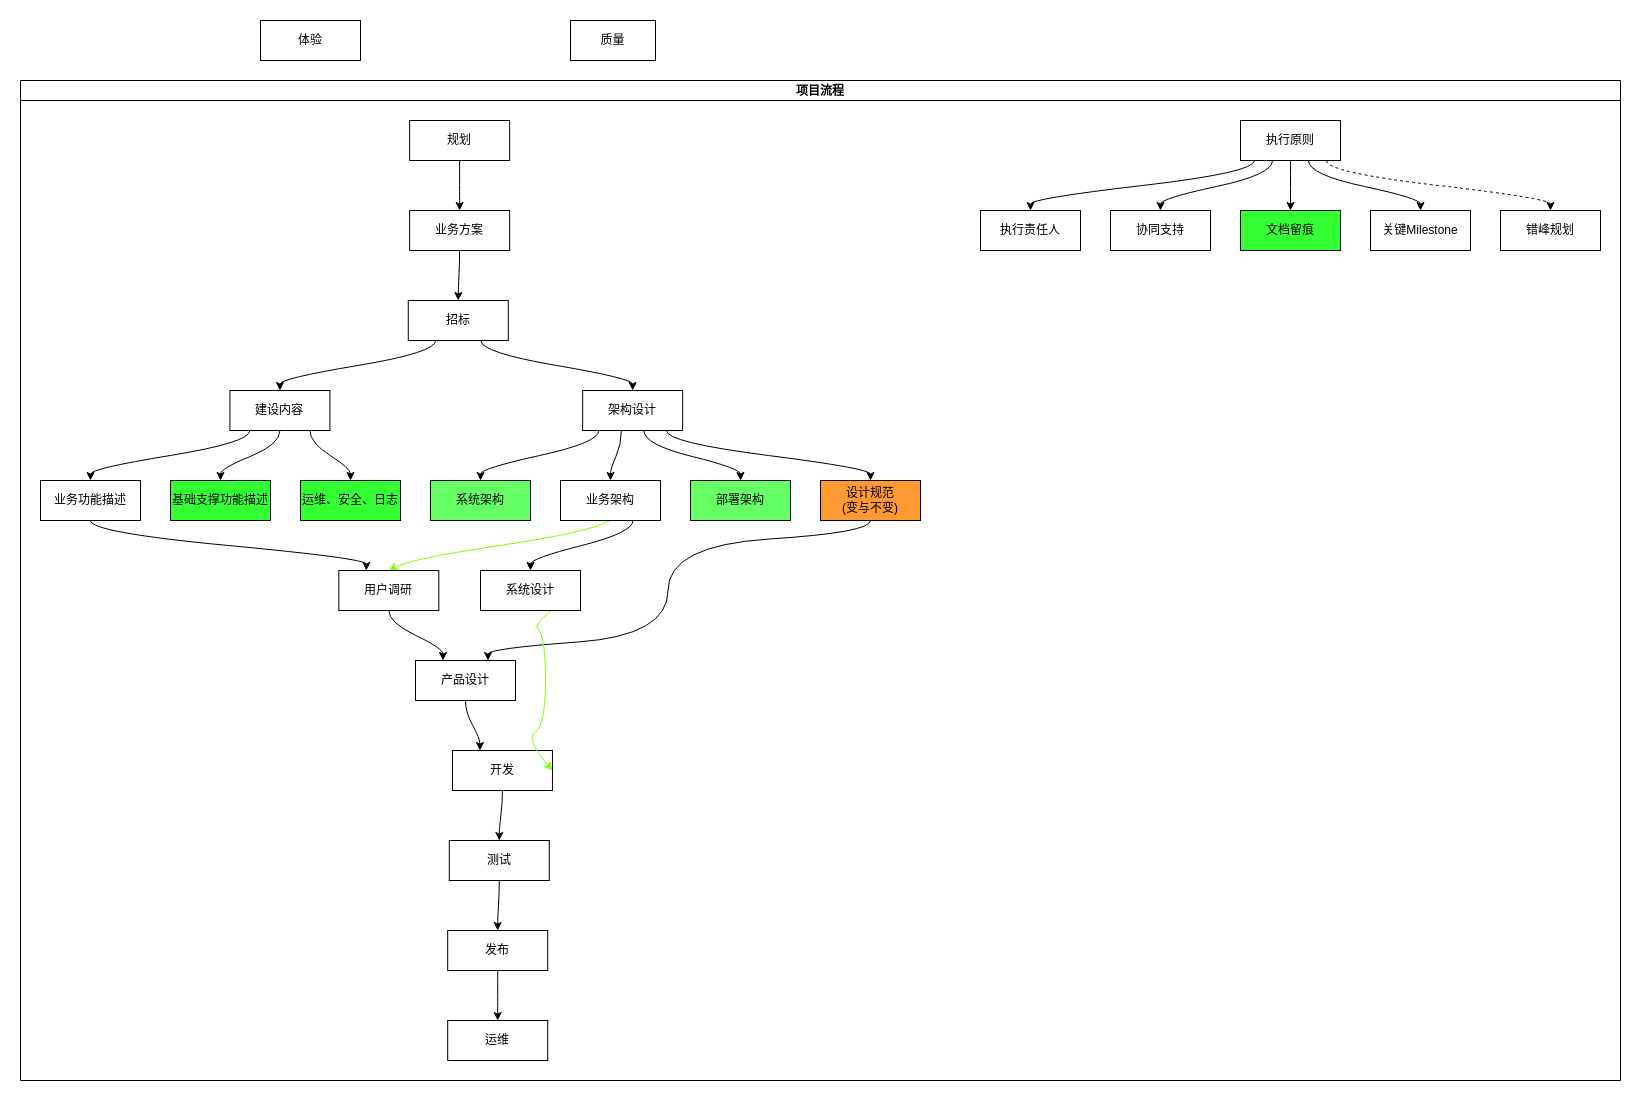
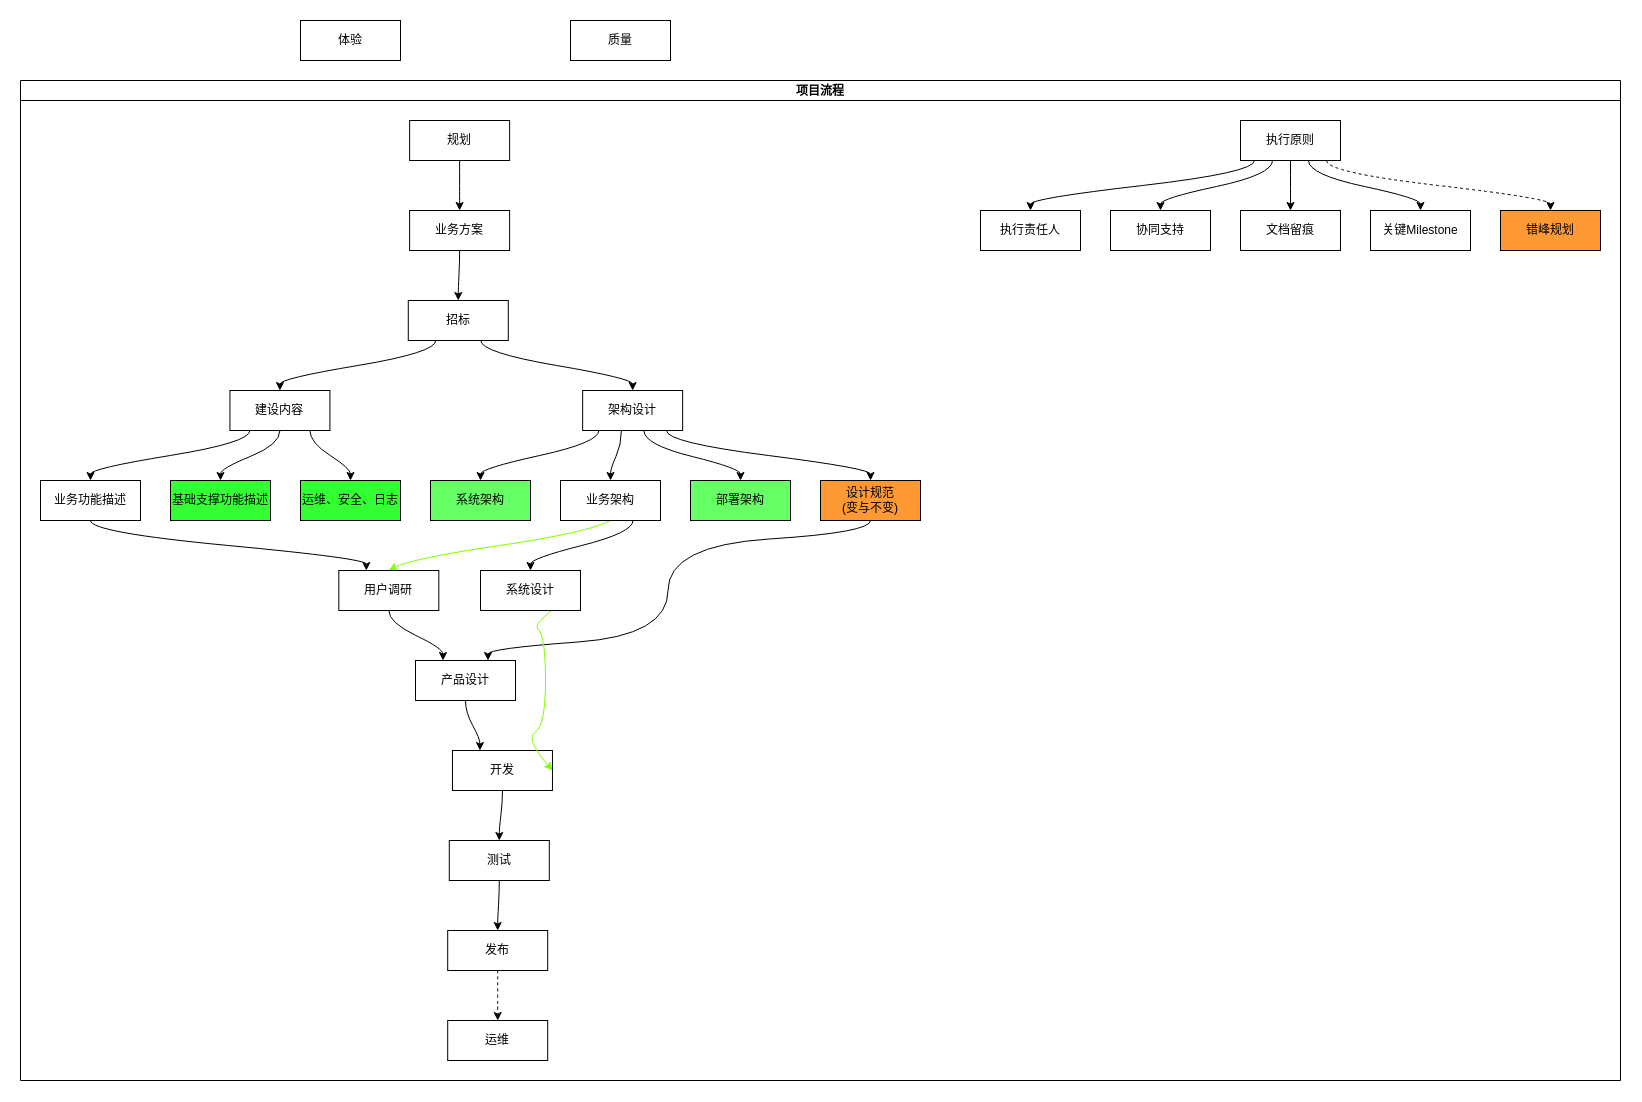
  <mxCell id="0" />
  <mxCell id="1" parent="0" />
  <mxCell id="2" value="项目流程" style="swimlane;startSize=20;horizontal=1;childLayout=flowLayout;flowOrientation=north;resizable=0;interRankCellSpacing=50;containerType=tree;" vertex="1" parent="1"><mxGeometry x="20" y="80" width="1600" height="1000" as="geometry" /></mxCell>
  <mxCell id="3" value="规划" style="whiteSpace=wrap;html=1;" vertex="1" parent="2"><mxGeometry x="389.119" y="40" width="100" height="40" as="geometry" /></mxCell>
  <mxCell id="4" value="业务方案" style="whiteSpace=wrap;html=1;" vertex="1" parent="2"><mxGeometry x="389.119" y="130" width="100" height="40" as="geometry" /></mxCell>
  <mxCell id="5" value="" style="html=1;curved=1;rounded=0;noEdgeStyle=1;orthogonal=1;" edge="1" parent="2" source="3" target="4"><mxGeometry relative="1" as="geometry"><Array as="points"><mxPoint x="439.119" y="92" /><mxPoint x="439.119" y="118" /></Array></mxGeometry></mxCell>
  <mxCell id="6" value="" style="html=1;curved=1;rounded=0;noEdgeStyle=1;orthogonal=1;" edge="1" target="7" source="4" parent="2"><mxGeometry relative="1" as="geometry"><mxPoint x="1830" y="3260" as="sourcePoint" /><Array as="points"><mxPoint x="439.119" y="182" /><mxPoint x="437.778" y="208" /></Array></mxGeometry></mxCell>
  <mxCell id="7" value="招标" style="whiteSpace=wrap;html=1;" vertex="1" parent="2"><mxGeometry x="387.778" y="220" width="100" height="40" as="geometry" /></mxCell>
  <mxCell id="8" value="" style="html=1;curved=1;rounded=0;noEdgeStyle=1;orthogonal=1;" edge="1" target="9" source="7" parent="2"><mxGeometry relative="1" as="geometry"><mxPoint x="1790" y="3270" as="sourcePoint" /><Array as="points"><mxPoint x="415.278" y="272" /><mxPoint x="259.445" y="298" /></Array></mxGeometry></mxCell>
  <mxCell id="9" value="建设内容" style="whiteSpace=wrap;html=1;" vertex="1" parent="2"><mxGeometry x="209.445" y="310" width="100" height="40" as="geometry" /></mxCell>
  <mxCell id="10" value="" style="html=1;curved=1;rounded=0;noEdgeStyle=1;orthogonal=1;" edge="1" target="11" source="7" parent="2"><mxGeometry relative="1" as="geometry"><mxPoint x="1730" y="3150" as="sourcePoint" /><Array as="points"><mxPoint x="460.278" y="272" /><mxPoint x="612.154" y="298" /></Array></mxGeometry></mxCell>
  <mxCell id="11" value="架构设计" style="whiteSpace=wrap;html=1;" vertex="1" parent="2"><mxGeometry x="562.154" y="310" width="100" height="40" as="geometry" /></mxCell>
  <mxCell id="12" value="" style="html=1;curved=1;rounded=0;noEdgeStyle=1;orthogonal=1;" edge="1" target="13" source="9" parent="2"><mxGeometry relative="1" as="geometry"><mxPoint x="1712.5" y="3120" as="sourcePoint" /><Array as="points"><mxPoint x="229.445" y="362" /><mxPoint x="70" y="388" /></Array></mxGeometry></mxCell>
  <mxCell id="13" value="业务功能描述" style="whiteSpace=wrap;html=1;" vertex="1" parent="2"><mxGeometry x="20" y="400" width="100" height="40" as="geometry" /></mxCell>
  <mxCell id="14" value="" style="html=1;curved=1;rounded=0;noEdgeStyle=1;orthogonal=1;" edge="1" target="15" source="9" parent="2"><mxGeometry relative="1" as="geometry"><mxPoint x="1672.5" y="3040" as="sourcePoint" /><Array as="points"><mxPoint x="259.445" y="364" /><mxPoint x="200" y="388" /></Array></mxGeometry></mxCell>
  <mxCell id="15" value="基础支撑功能描述" style="whiteSpace=wrap;html=1;fillColor=#33FF33;" vertex="1" parent="2"><mxGeometry x="150" y="400" width="100" height="40" as="geometry" /></mxCell>
  <mxCell id="16" value="" style="html=1;curved=1;rounded=0;noEdgeStyle=1;orthogonal=1;" edge="1" target="17" source="11" parent="2"><mxGeometry relative="1" as="geometry"><mxPoint x="1697.5" y="3000" as="sourcePoint" /><Array as="points"><mxPoint x="578.404" y="362" /><mxPoint x="460" y="388" /></Array></mxGeometry></mxCell>
  <mxCell id="17" value="系统架构" style="whiteSpace=wrap;html=1;fillColor=#66FF66;" vertex="1" parent="2"><mxGeometry x="410" y="400" width="100" height="40" as="geometry" /></mxCell>
  <mxCell id="18" value="" style="html=1;curved=1;rounded=0;noEdgeStyle=1;orthogonal=1;" edge="1" target="19" source="9" parent="2"><mxGeometry relative="1" as="geometry"><mxPoint x="1677.5" y="2920" as="sourcePoint" /><Array as="points"><mxPoint x="289.445" y="362" /><mxPoint x="330" y="388" /></Array></mxGeometry></mxCell>
  <mxCell id="19" value="运维、安全、日志" style="whiteSpace=wrap;html=1;fillColor=#33FF33;" vertex="1" parent="2"><mxGeometry x="280" y="400" width="100" height="40" as="geometry" /></mxCell>
  <mxCell id="20" value="" style="html=1;curved=1;rounded=0;noEdgeStyle=1;orthogonal=1;" edge="1" target="22" source="11" parent="2"><mxGeometry relative="1" as="geometry"><mxPoint x="1784.202" y="2840" as="sourcePoint" /><Array as="points"><mxPoint x="600.904" y="364" /><mxPoint x="590" y="388" /></Array></mxGeometry></mxCell>
  <mxCell id="21" style="edgeStyle=orthogonalEdgeStyle;curved=1;rounded=0;orthogonalLoop=1;jettySize=auto;html=1;exitX=0.5;exitY=1;exitDx=0;exitDy=0;entryX=0.5;entryY=0;entryDx=0;entryDy=0;noEdgeStyle=1;orthogonal=1;strokeColor=#80FF00;" edge="1" parent="2" source="22" target="29"><mxGeometry relative="1" as="geometry"><Array as="points"><mxPoint x="567.5" y="452" /><mxPoint x="390.833" y="478" /></Array></mxGeometry></mxCell>
  <mxCell id="22" value="业务架构" style="whiteSpace=wrap;html=1;" vertex="1" parent="2"><mxGeometry x="540" y="400" width="100" height="40" as="geometry" /></mxCell>
  <mxCell id="23" value="" style="html=1;curved=1;rounded=0;noEdgeStyle=1;orthogonal=1;" edge="1" target="24" source="11" parent="2"><mxGeometry relative="1" as="geometry"><mxPoint x="1812.056" y="2800" as="sourcePoint" /><Array as="points"><mxPoint x="623.404" y="364" /><mxPoint x="720" y="388" /></Array></mxGeometry></mxCell>
  <mxCell id="24" value="部署架构" style="whiteSpace=wrap;html=1;fillColor=#66FF66;" vertex="1" parent="2"><mxGeometry x="670" y="400" width="100" height="40" as="geometry" /></mxCell>
  <mxCell id="25" value="" style="html=1;curved=1;rounded=0;noEdgeStyle=1;orthogonal=1;" edge="1" target="27" source="11" parent="2"><mxGeometry relative="1" as="geometry"><mxPoint x="1717.5" y="2520" as="sourcePoint" /><Array as="points"><mxPoint x="645.904" y="362" /><mxPoint x="850" y="388" /></Array></mxGeometry></mxCell>
  <mxCell id="26" style="edgeStyle=orthogonalEdgeStyle;curved=1;rounded=0;orthogonalLoop=1;jettySize=auto;html=1;exitX=0.5;exitY=1;exitDx=0;exitDy=0;noEdgeStyle=1;orthogonal=1;" edge="1" parent="2" source="27" target="31"><mxGeometry relative="1" as="geometry"><Array as="points"><mxPoint x="850" y="452" /><mxPoint x="647.5" y="465" /><mxPoint x="647.5" y="555" /><mxPoint x="467.5" y="568" /></Array></mxGeometry></mxCell>
  <mxCell id="27" value="设计规范&lt;br&gt;(变与不变)" style="whiteSpace=wrap;html=1;fillColor=#FF9933;" vertex="1" parent="2"><mxGeometry x="800" y="400" width="100" height="40" as="geometry" /></mxCell>
  <mxCell id="28" value="" style="html=1;curved=1;rounded=0;noEdgeStyle=1;orthogonal=1;" edge="1" target="29" source="13" parent="2"><mxGeometry relative="1" as="geometry"><mxPoint x="1429.445" y="2410" as="sourcePoint" /><Array as="points"><mxPoint x="70" y="452" /><mxPoint x="345.833" y="478" /></Array></mxGeometry></mxCell>
  <mxCell id="29" value="用户调研" style="whiteSpace=wrap;html=1;" vertex="1" parent="2"><mxGeometry x="318.333" y="490" width="100" height="40" as="geometry" /></mxCell>
  <mxCell id="30" value="" style="html=1;curved=1;rounded=0;noEdgeStyle=1;orthogonal=1;" edge="1" target="31" source="29" parent="2"><mxGeometry relative="1" as="geometry"><mxPoint x="1190" y="2340" as="sourcePoint" /><Array as="points"><mxPoint x="368.333" y="542" /><mxPoint x="422.5" y="568" /></Array></mxGeometry></mxCell>
  <mxCell id="31" value="产品设计" style="whiteSpace=wrap;html=1;" vertex="1" parent="2"><mxGeometry x="395" y="580" width="100" height="40" as="geometry" /></mxCell>
  <mxCell id="32" value="执行原则" style="whiteSpace=wrap;html=1;" vertex="1" parent="2"><mxGeometry x="1220" y="40" width="100" height="40" as="geometry" /></mxCell>
  <mxCell id="33" value="" style="edgeStyle=orthogonalEdgeStyle;curved=1;rounded=0;orthogonalLoop=1;jettySize=auto;html=1;noEdgeStyle=1;orthogonal=1;" edge="1" source="32" target="34" parent="2"><mxGeometry relative="1" as="geometry"><Array as="points"><mxPoint x="1234" y="92" /><mxPoint x="1010" y="118" /></Array></mxGeometry></mxCell>
  <mxCell id="34" value="执行责任人" style="whiteSpace=wrap;html=1;" vertex="1" parent="2"><mxGeometry x="960" y="130" width="100" height="40" as="geometry" /></mxCell>
  <mxCell id="35" value="" style="edgeStyle=orthogonalEdgeStyle;curved=1;rounded=0;orthogonalLoop=1;jettySize=auto;html=1;noEdgeStyle=1;orthogonal=1;" edge="1" source="32" target="36" parent="2"><mxGeometry relative="1" as="geometry"><Array as="points"><mxPoint x="1252" y="94" /><mxPoint x="1140" y="118" /></Array></mxGeometry></mxCell>
  <mxCell id="36" value="协同支持" style="whiteSpace=wrap;html=1;" vertex="1" parent="2"><mxGeometry x="1090" y="130" width="100" height="40" as="geometry" /></mxCell>
  <mxCell id="37" value="" style="edgeStyle=orthogonalEdgeStyle;curved=1;rounded=0;orthogonalLoop=1;jettySize=auto;html=1;noEdgeStyle=1;orthogonal=1;" edge="1" source="32" target="38" parent="2"><mxGeometry relative="1" as="geometry"><Array as="points"><mxPoint x="1270" y="96" /><mxPoint x="1270" y="118" /></Array></mxGeometry></mxCell>
- <mxCell id="38" value="文档留痕" style="whiteSpace=wrap;html=1;fillColor=#33ff33;" vertex="1" parent="2"><mxGeometry x="1220" y="130" width="100" height="40" as="geometry" /></mxCell>
+ <mxCell id="38" value="文档留痕" style="whiteSpace=wrap;html=1;" vertex="1" parent="2"><mxGeometry x="1220" y="130" width="100" height="40" as="geometry" /></mxCell>
  <mxCell id="39" value="" style="edgeStyle=orthogonalEdgeStyle;curved=1;rounded=0;orthogonalLoop=1;jettySize=auto;html=1;noEdgeStyle=1;orthogonal=1;" edge="1" source="32" target="40" parent="2"><mxGeometry relative="1" as="geometry"><Array as="points"><mxPoint x="1288" y="94" /><mxPoint x="1400" y="118" /></Array></mxGeometry></mxCell>
  <mxCell id="40" value="关键Milestone" style="whiteSpace=wrap;html=1;" vertex="1" parent="2"><mxGeometry x="1350" y="130" width="100" height="40" as="geometry" /></mxCell>
  <mxCell id="41" value="" style="edgeStyle=orthogonalEdgeStyle;curved=1;rounded=0;orthogonalLoop=1;jettySize=auto;html=1;noEdgeStyle=1;orthogonal=1;dashed=1;" edge="1" source="32" target="42" parent="2"><mxGeometry relative="1" as="geometry"><Array as="points"><mxPoint x="1306" y="92" /><mxPoint x="1530" y="118" /></Array></mxGeometry></mxCell>
- <mxCell id="42" value="错峰规划" style="whiteSpace=wrap;html=1;" vertex="1" parent="2"><mxGeometry x="1480" y="130" width="100" height="40" as="geometry" /></mxCell>
+ <mxCell id="42" value="错峰规划" style="whiteSpace=wrap;html=1;fillColor=#ff9933;" vertex="1" parent="2"><mxGeometry x="1480" y="130" width="100" height="40" as="geometry" /></mxCell>
  <mxCell id="43" value="" style="html=1;curved=1;rounded=0;noEdgeStyle=1;orthogonal=1;" edge="1" target="44" source="31" parent="2"><mxGeometry relative="1" as="geometry"><mxPoint x="652.649" y="1330" as="sourcePoint" /><Array as="points"><mxPoint x="445" y="632" /><mxPoint x="459.457" y="658" /></Array></mxGeometry></mxCell>
  <mxCell id="44" value="开发" style="whiteSpace=wrap;html=1;" vertex="1" parent="2"><mxGeometry x="431.957" y="670" width="100" height="40" as="geometry" /></mxCell>
  <mxCell id="45" value="" style="html=1;curved=1;rounded=0;noEdgeStyle=1;orthogonal=1;" edge="1" target="47" source="22" parent="2"><mxGeometry relative="1" as="geometry"><mxPoint x="810.904" y="1070" as="sourcePoint" /><Array as="points"><mxPoint x="612.5" y="452" /><mxPoint x="510" y="478" /></Array></mxGeometry></mxCell>
  <mxCell id="46" style="edgeStyle=orthogonalEdgeStyle;curved=1;rounded=0;orthogonalLoop=1;jettySize=auto;html=1;exitX=1;exitY=0.5;exitDx=0;exitDy=0;entryX=1;entryY=0.5;entryDx=0;entryDy=0;strokeColor=#80FF00;noEdgeStyle=1;orthogonal=1;" edge="1" parent="2" source="47" target="44"><mxGeometry relative="1" as="geometry"><Array as="points"><mxPoint x="510" y="542" /><mxPoint x="525" y="555" /><mxPoint x="525" y="645" /><mxPoint x="504.457" y="658" /></Array></mxGeometry></mxCell>
  <mxCell id="47" value="系统设计" style="whiteSpace=wrap;html=1;" vertex="1" parent="2"><mxGeometry x="460" y="490" width="100" height="40" as="geometry" /></mxCell>
  <mxCell id="48" value="" style="html=1;curved=1;rounded=0;noEdgeStyle=1;orthogonal=1;" edge="1" target="49" source="44" parent="2"><mxGeometry relative="1" as="geometry"><mxPoint x="535" y="1100" as="sourcePoint" /><Array as="points"><mxPoint x="481.957" y="722" /><mxPoint x="478.788" y="748" /></Array></mxGeometry></mxCell>
  <mxCell id="49" value="测试" style="whiteSpace=wrap;html=1;" vertex="1" parent="2"><mxGeometry x="428.788" y="760" width="100" height="40" as="geometry" /></mxCell>
  <mxCell id="50" value="" style="html=1;curved=1;rounded=0;noEdgeStyle=1;orthogonal=1;" edge="1" target="51" source="49" parent="2"><mxGeometry relative="1" as="geometry"><mxPoint x="534.074" y="1110" as="sourcePoint" /><Array as="points"><mxPoint x="478.788" y="812" /><mxPoint x="477.203" y="838" /></Array></mxGeometry></mxCell>
  <mxCell id="51" value="发布" style="whiteSpace=wrap;html=1;" vertex="1" parent="2"><mxGeometry x="427.203" y="850" width="100" height="40" as="geometry" /></mxCell>
- <mxCell id="52" value="" style="html=1;curved=1;rounded=0;noEdgeStyle=1;orthogonal=1;" edge="1" target="53" source="51" parent="2"><mxGeometry relative="1" as="geometry"><mxPoint x="492.531" y="1120" as="sourcePoint" /><Array as="points"><mxPoint x="477.203" y="902" /><mxPoint x="477.203" y="928" /></Array></mxGeometry></mxCell>
+ <mxCell id="52" value="" style="html=1;curved=1;rounded=0;noEdgeStyle=1;orthogonal=1;dashed=1;" edge="1" target="53" source="51" parent="2"><mxGeometry relative="1" as="geometry"><mxPoint x="492.531" y="1120" as="sourcePoint" /><Array as="points"><mxPoint x="477.203" y="902" /><mxPoint x="477.203" y="928" /></Array></mxGeometry></mxCell>
  <mxCell id="53" value="运维" style="whiteSpace=wrap;html=1;" vertex="1" parent="2"><mxGeometry x="427.203" y="940" width="100" height="40" as="geometry" /></mxCell>
- <mxCell id="54" value="体验" style="whiteSpace=wrap;html=1;" vertex="1" parent="1"><mxGeometry x="260" y="20" width="100" height="40" as="geometry" /></mxCell>
- <mxCell id="55" value="质量" style="whiteSpace=wrap;html=1;" vertex="1" parent="1"><mxGeometry x="570" y="20" width="85" height="40" as="geometry" /></mxCell>
+ <mxCell id="54" value="体验" style="whiteSpace=wrap;html=1;" vertex="1" parent="1"><mxGeometry x="300" y="20" width="100" height="40" as="geometry" /></mxCell>
+ <mxCell id="55" value="质量" style="whiteSpace=wrap;html=1;" vertex="1" parent="1"><mxGeometry x="570" y="20" width="100" height="40" as="geometry" /></mxCell>
